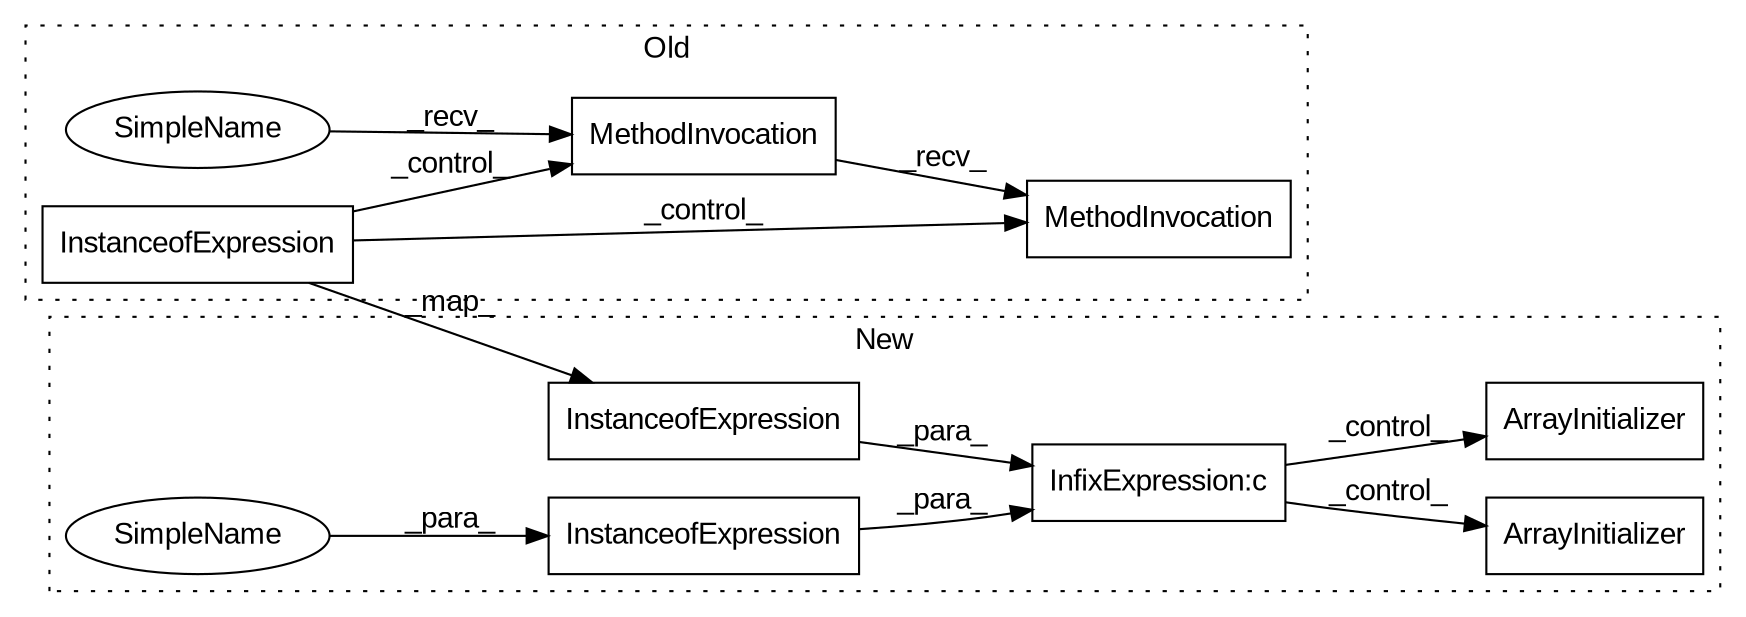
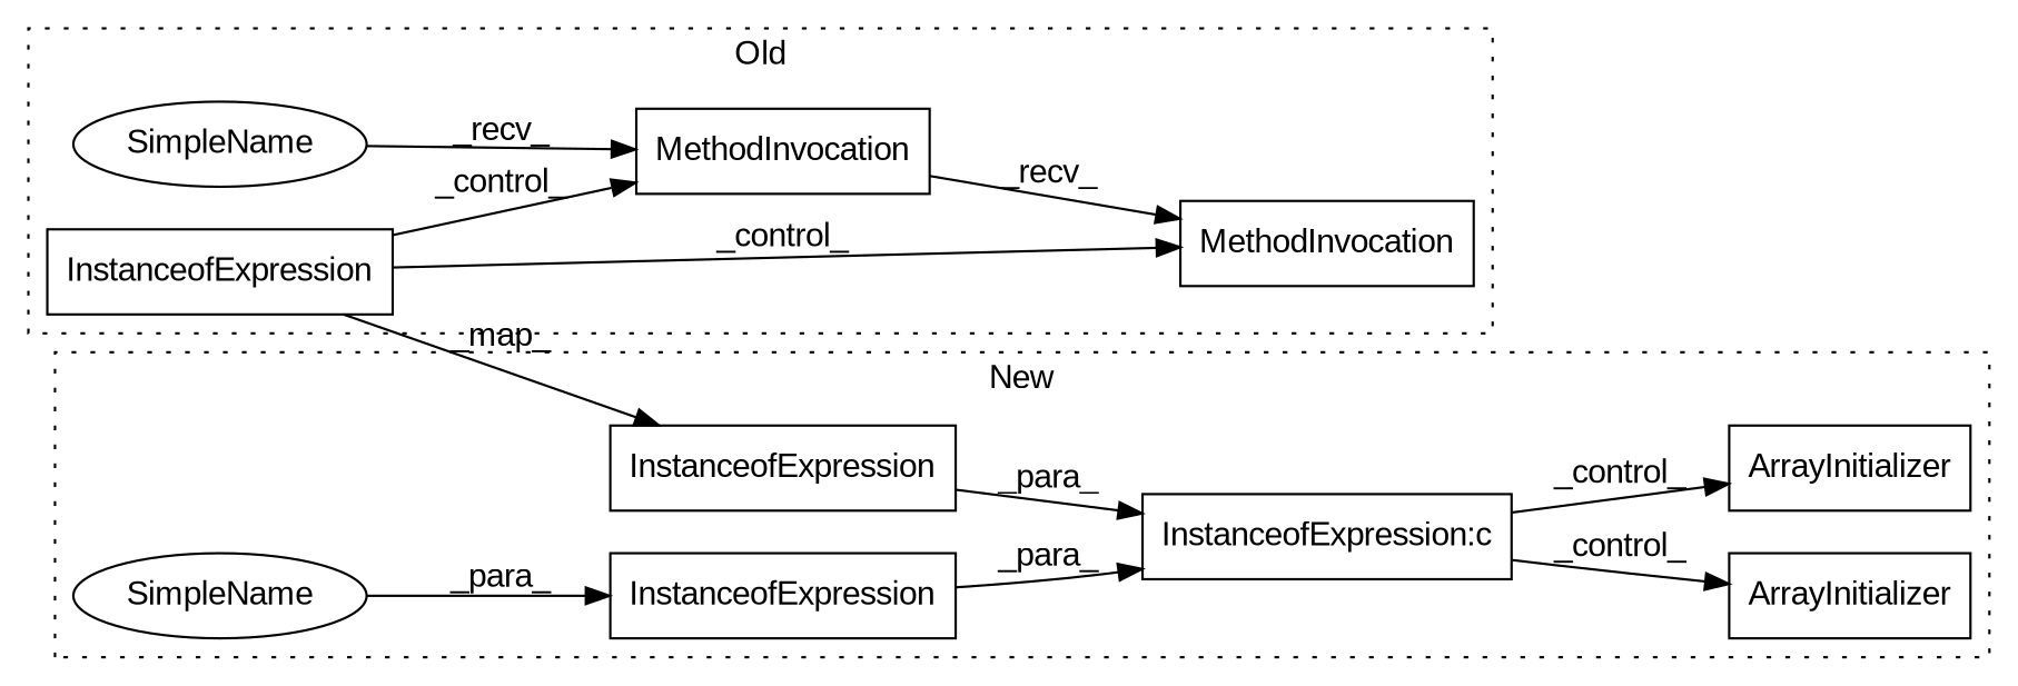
  digraph {
    rankdir=LR
    fontname="Liberation Sans"
    node [a=62 l=12 shape=box fontname="Liberation Sans"]
    edge [fontname="Liberation Sans"]
    n1 [a=32 l=18 label=MethodInvocation s=42711]
    n2 [a=32 l=21 label=MethodInvocation s=42730]
    n3 [a=42 l=4 label=SimpleName s=42706 shape=ellipse]
    n4 [label=InstanceofExpression s=42400]
    n5 [a=4 l=2 label=ArrayInitializer s=42058]
    n6 [a=4 l=2 label=ArrayInitializer s=41909]
    n7 [a=42 l=5 label=SimpleName s=41660 shape=ellipse]
    n8 [label=InstanceofExpression s=41665]
    n9 [label=InstanceofExpression s=41637]
-   n10 [a=27 l=4 label="InfixExpression:c" s=41656]
+   n10 [a=27 l=4 label="InstanceofExpression:c" s=41656]
    subgraph cluster_1 {
      label=Old
      style=dotted
      n1
      n2
      n3
      n4
    }
    subgraph cluster_2 {
      label=New
      style=dotted
      n5
      n6
      n7
      n8
      n9
      n10
    }
    n1 -> n2 [label=_recv_]
    n3 -> n1 [label=_recv_]
    n4 -> n1 [label=_control_]
    n4 -> n2 [label=_control_]
    n4 -> n9 [label=_map_]
    n7 -> n8 [label=_para_]
    n8 -> n10 [label=_para_]
    n9 -> n10 [label=_para_]
    n10 -> n5 [label=_control_]
    n10 -> n6 [label=_control_]
  }
